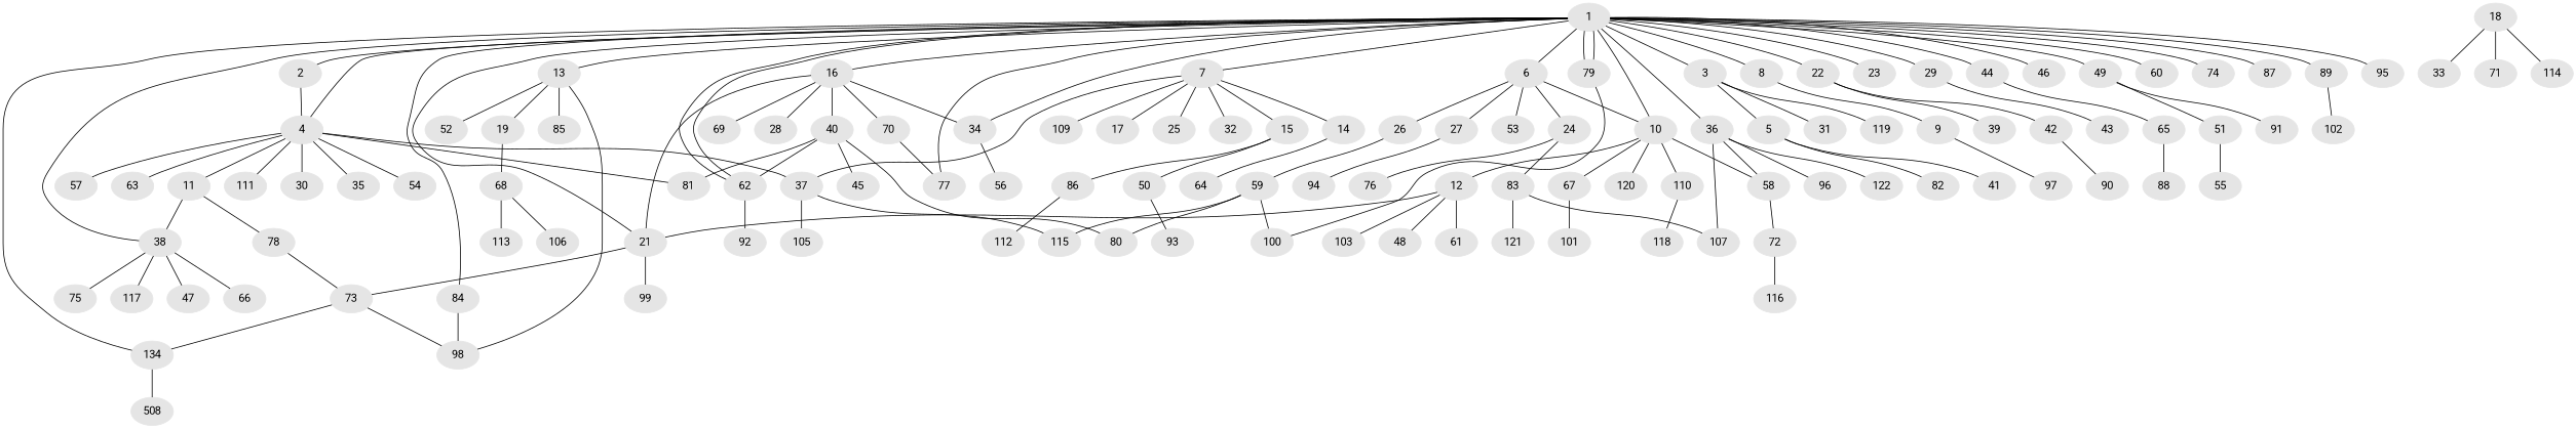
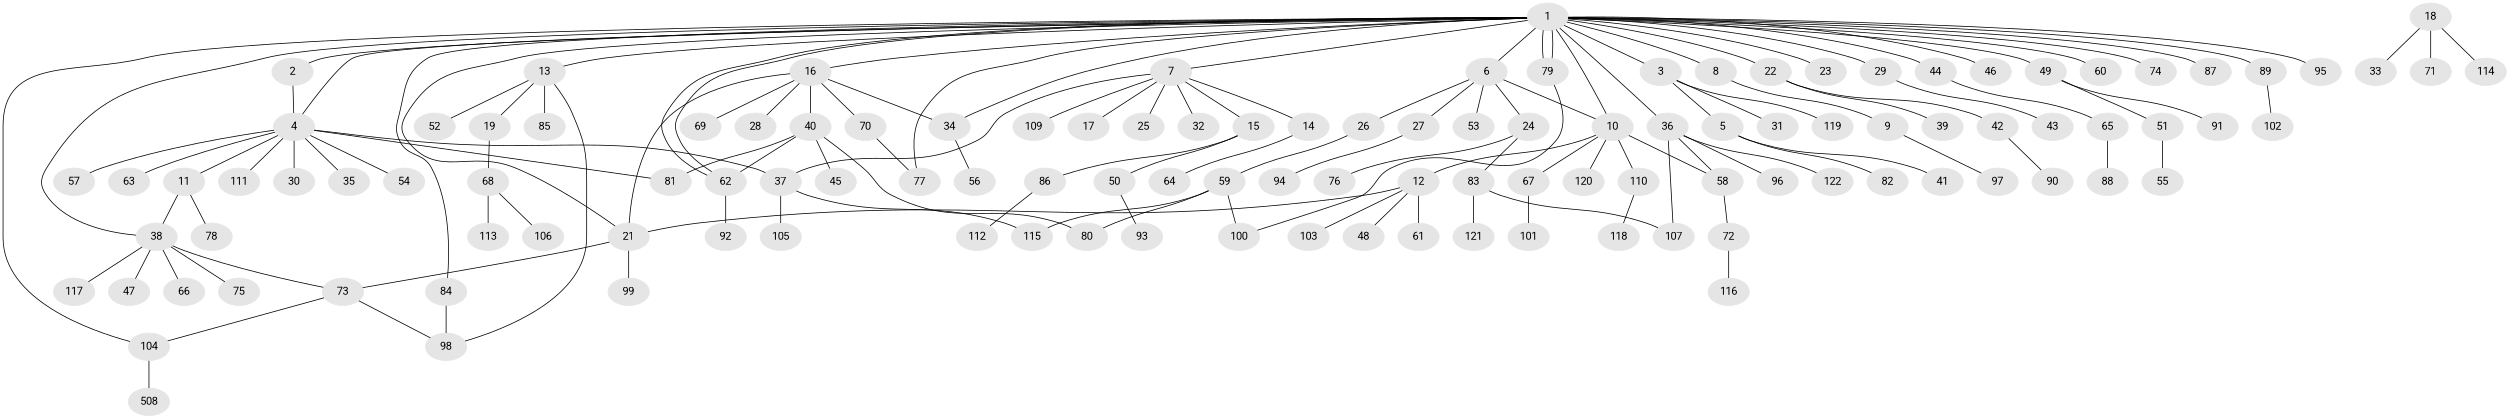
  graph {
    fontname=Roboto
    node [color=gray90 fontname=Roboto style=filled]
    edge [fontname=Roboto]
    1
    2
    3
    4
    6
    7
    8
    10
    13
    16
    21
    22
    23
    29
    34
    36
    38
    44
    46
    49
    60
    62
    74
    77
    79
    84
    87
    89
    95
-   104 [label=134]
+   104
    5
    31
    119
    11
    30
    35
    37
    54
    57
    63
    81
    111
    24
    26
    27
    53
    14
    15
    17
    25
    32
    109
    9
    12
    58
    67
    110
    120
    19
    52
    85
    98
    28
    40
    69
    70
    73
    99
    39
    42
    43
    56
    96
    107
    122
    47
    66
    75
    117
    65
    51
    91
    92
    100
    102
    n86 [label=508]
    41
    82
    78
    105
    115
    76
    83
    59
    94
    64
    86
    50
    18
    33
    71
    114
    97
    48
    61
    103
    72
    101
    112
    118
    68
    93
    45
    80
    106
    113
    90
    121
    88
    55
    116
    1 -- 2
    1 -- 3
    1 -- 4
    1 -- 6
    1 -- 7
    1 -- 8
    1 -- 10
    1 -- 13
    1 -- 16
    1 -- 21
    1 -- 22
    1 -- 23
    1 -- 29
    1 -- 34
    1 -- 36
    1 -- 38
    1 -- 44
    1 -- 46
    1 -- 49
    1 -- 60
    1 -- 62
    1 -- 62
    1 -- 74
    1 -- 77
    1 -- 79
    1 -- 79
    1 -- 84
    1 -- 87
    1 -- 89
    1 -- 95
    1 -- 104
    2 -- 4
    3 -- 5
    3 -- 31
    3 -- 119
    4 -- 11
    4 -- 30
    4 -- 35
    4 -- 37
    4 -- 54
    4 -- 57
    4 -- 63
    4 -- 81
    4 -- 111
    6 -- 10
    6 -- 24
    6 -- 26
    6 -- 27
    6 -- 53
    7 -- 37
    7 -- 14
    7 -- 15
    7 -- 17
    7 -- 25
    7 -- 32
    7 -- 109
    8 -- 9
    10 -- 12
    10 -- 58
    10 -- 67
    10 -- 110
    10 -- 120
    13 -- 19
    13 -- 52
    13 -- 85
    13 -- 98
    16 -- 21
    16 -- 34
    16 -- 28
    16 -- 40
    16 -- 69
    16 -- 70
    21 -- 73
    21 -- 99
    22 -- 39
    22 -- 42
    29 -- 43
    34 -- 56
    36 -- 58
    36 -- 96
    36 -- 107
    36 -- 122
-   78 -- 73
+   38 -- 73
    38 -- 47
    38 -- 66
    38 -- 75
    38 -- 117
    44 -- 65
    49 -- 51
    49 -- 91
    62 -- 92
    79 -- 100
    84 -- 98
    89 -- 102
    104 -- n86
    5 -- 41
    5 -- 82
    11 -- 38
    11 -- 78
    37 -- 105
    37 -- 115
    24 -- 76
    24 -- 83
    26 -- 59
    27 -- 94
    14 -- 64
    15 -- 86
    15 -- 50
    9 -- 97
    12 -- 21
    12 -- 48
    12 -- 61
    12 -- 103
    58 -- 72
    67 -- 101
    110 -- 118
    19 -- 68
    40 -- 62
    40 -- 81
    40 -- 45
    40 -- 80
    70 -- 77
    73 -- 104
    73 -- 98
    42 -- 90
    65 -- 88
    51 -- 55
    83 -- 107
    83 -- 121
    59 -- 100
    59 -- 115
    59 -- 80
    86 -- 112
    50 -- 93
    18 -- 33
    18 -- 71
    18 -- 114
    72 -- 116
    68 -- 106
    68 -- 113
  }
